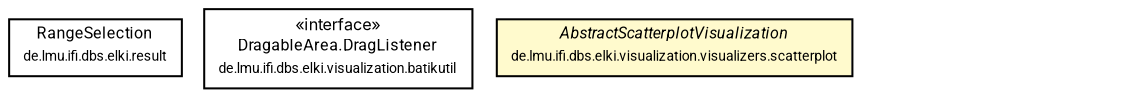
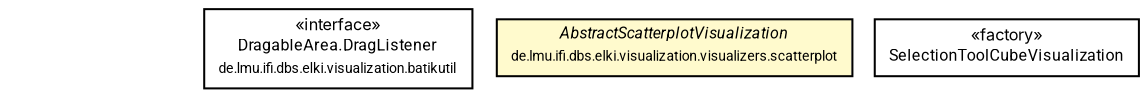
  digraph {
    nodesep=0.15
    rankdir=TB
    ranksep=0.25
    fontname=Inter
    node [fontcolor=black fontname=Inter fontsize=8 margin=0 shape=plaintext]
-   n1 [height=0 label=<<table title="de.lmu.ifi.dbs.elki.result.RangeSelection" border="0" cellborder="1" cellspacing="0" cellpadding="2" href="../../../../result/RangeSelection.html" target="_parent"> 		<tr><td><table border="0" cellspacing="0" cellpadding="1"> 		<tr><td align="center" balign="center"> <font face="Roboto">RangeSelection</font> </td></tr> 		<tr><td align="center" balign="center"> <font face="Roboto" point-size="7.0">de.lmu.ifi.dbs.elki.result</font> </td></tr> 		</table></td></tr> 		</table>> width=0]
    n2 [height=0 label=<<table title="de.lmu.ifi.dbs.elki.visualization.batikutil.DragableArea.DragListener" border="0" cellborder="1" cellspacing="0" cellpadding="2" href="../../../batikutil/DragableArea.DragListener.html" target="_parent"> 		<tr><td><table border="0" cellspacing="0" cellpadding="1"> 		<tr><td align="center" balign="center"> &#171;interface&#187; </td></tr> 		<tr><td align="center" balign="center"> <font face="Roboto">DragableArea.DragListener</font> </td></tr> 		<tr><td align="center" balign="center"> <font face="Roboto" point-size="7.0">de.lmu.ifi.dbs.elki.visualization.batikutil</font> </td></tr> 		</table></td></tr> 		</table>> width=0]
    n3 [height=0 label=<<table title="de.lmu.ifi.dbs.elki.visualization.visualizers.scatterplot.AbstractScatterplotVisualization" border="0" cellborder="1" cellspacing="0" cellpadding="2" bgcolor="LemonChiffon" href="../AbstractScatterplotVisualization.html" target="_parent"> 		<tr><td><table border="0" cellspacing="0" cellpadding="1"> 		<tr><td align="center" balign="center"> <font face="Roboto"><i>AbstractScatterplotVisualization</i></font> </td></tr> 		<tr><td align="center" balign="center"> <font face="Roboto" point-size="7.0">de.lmu.ifi.dbs.elki.visualization.visualizers.scatterplot</font> </td></tr> 		</table></td></tr> 		</table>> width=0]
+   n4 [height=0 label=<<table title="de.lmu.ifi.dbs.elki.visualization.visualizers.scatterplot.selection.SelectionToolCubeVisualization" border="0" cellborder="1" cellspacing="0" cellpadding="2" href="SelectionToolCubeVisualization.html" target="_parent"> 		<tr><td><table border="0" cellspacing="0" cellpadding="1"> 		<tr><td align="center" balign="center"> &#171;factory&#187; </td></tr> 		<tr><td align="center" balign="center"> <font face="Roboto">SelectionToolCubeVisualization</font> </td></tr> 		</table></td></tr> 		</table>> width=0]
  }
